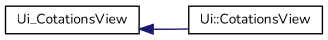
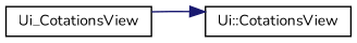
  digraph {
    rankdir=LR
    fontname=Nunito
    node [color=black fillcolor=white fontname=Nunito fontsize=10 shape=record style=filled]
    n1 [height=0.2 label=Ui_CotationsView width=0.4]
    n2 [height=0.2 label="Ui::CotationsView" width=0.4]
-   n1 -> n2 [color=midnightblue dir=back fontname=Nunito fontsize=10 labelfontname=Helvetica labelfontsize=10 style=solid]
+   n2 -> n1 [color=midnightblue dir=back fontname=Nunito fontsize=10 labelfontname=Helvetica labelfontsize=10 style=solid]
  }
